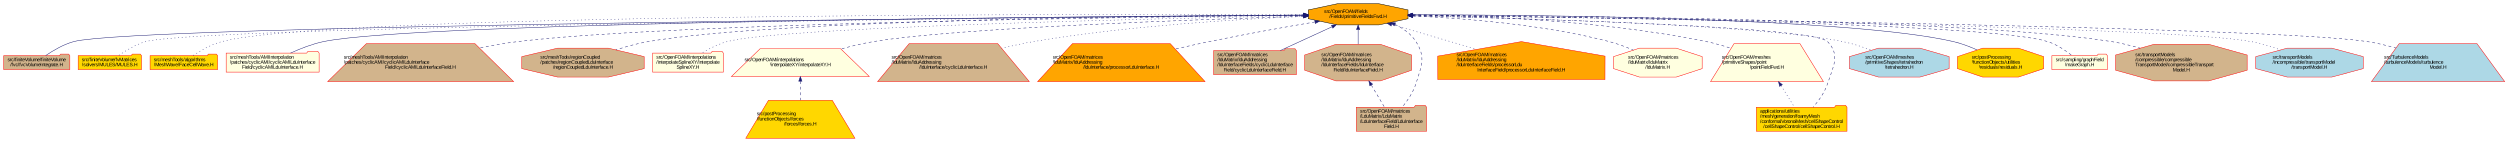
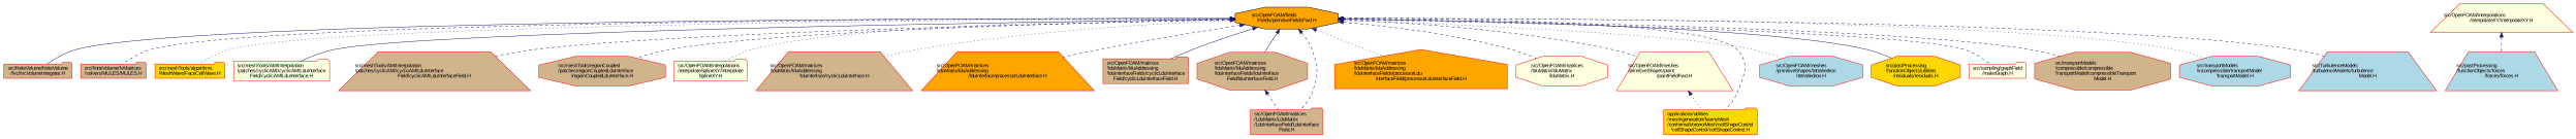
  digraph {
    fontname="Liberation Sans"
    node [color=red fillcolor=tan fontname="Liberation Sans" fontsize=10 shape=folder style=filled]
    edge [color=midnightblue dir=back fontname="Liberation Sans" fontsize=10 labelfontname=Helvetica labelfontsize=10 style=dashed]
    n1 [color=black fillcolor=orange fontcolor=black height=0.2 label="src/OpenFOAM/fields\l/Fields/primitiveFieldsFwd.H" shape=octagon width=0.4]
    n2 [height=0.2 label="src/finiteVolume/finiteVolume\l/fvc/fvcVolumeIntegrate.H" width=0.4]
-   n3 [fillcolor=gold height=0.2 label="src/finiteVolume/fvMatrices\l/solvers/MULES/MULES.H" width=0.4]
+   n3 [height=0.2 label="src/finiteVolume/fvMatrices\l/solvers/MULES/MULES.H" width=0.4]
    n4 [fillcolor=gold height=0.2 label="src/meshTools/algorithms\l/MeshWave/FaceCellWave.H" width=0.4]
    n5 [fillcolor=lightyellow height=0.2 label="src/meshTools/AMIInterpolation\l/patches/cyclicAMI/cyclicAMILduInterface\lField/cyclicAMILduInterface.H" width=0.4]
    n6 [height=0.2 label="src/meshTools/AMIInterpolation\l/patches/cyclicAMI/cyclicAMILduInterface\lField/cyclicAMILduInterfaceField.H" shape=trapezium width=0.4]
    n7 [height=0.2 label="src/meshTools/regionCoupled\l/patches/regionCoupledLduInterface\l/regionCoupledLduInterface.H" shape=octagon width=0.4]
    n8 [fillcolor=lightyellow height=0.2 label="src/OpenFOAM/interpolations\l/interpolateSplineXY/interpolate\lSplineXY.H" width=0.4]
    n9 [fillcolor=lightyellow height=0.2 label="src/OpenFOAM/interpolations\l/interpolateXY/interpolateXY.H" shape=trapezium width=0.4]
    n10 [height=0.2 label="src/OpenFOAM/matrices\l/lduMatrix/lduAddressing\l/lduInterface/cyclicLduInterface.H" shape=trapezium width=0.4]
    n11 [fillcolor=orange height=0.2 label="src/OpenFOAM/matrices\l/lduMatrix/lduAddressing\l/lduInterface/processorLduInterface.H" shape=trapezium width=0.4]
    n12 [height=0.2 label="src/OpenFOAM/matrices\l/lduMatrix/lduAddressing\l/lduInterfaceFields/cyclicLduInterface\lField/cyclicLduInterfaceField.H" width=0.4]
    n13 [height=0.2 label="src/OpenFOAM/matrices\l/lduMatrix/lduAddressing\l/lduInterfaceFields/lduInterface\lField/lduInterfaceField.H" shape=octagon width=0.4]
    n14 [height=0.2 label="src/OpenFOAM/matrices\l/LduMatrix/LduMatrix\l/LduInterfaceField/LduInterface\lField.H" width=0.4]
    n15 [fillcolor=orange height=0.2 label="src/OpenFOAM/matrices\l/lduMatrix/lduAddressing\l/lduInterfaceFields/processorLdu\lInterfaceField/processorLduInterfaceField.H" shape=house width=0.4]
    n16 [fillcolor=lightyellow height=0.2 label="src/OpenFOAM/matrices\l/lduMatrix/lduMatrix\l/lduMatrix.H" shape=octagon width=0.4]
    n17 [fillcolor=lightyellow height=0.2 label="src/OpenFOAM/meshes\l/primitiveShapes/point\l/pointFieldFwd.H" shape=trapezium width=0.4]
    n18 [fillcolor=gold height=0.2 label="applications/utilities\l/mesh/generation/foamyMesh\l/conformalVoronoiMesh/cellShapeControl\l/cellShapeControl/cellShapeControl.H" width=0.4]
    n19 [fillcolor=lightblue height=0.2 label="src/OpenFOAM/meshes\l/primitiveShapes/tetrahedron\l/tetrahedron.H" shape=octagon width=0.4]
    n20 [fillcolor=gold height=0.2 label="src/postProcessing\l/functionObjects/utilities\l/residuals/residuals.H" shape=octagon width=0.4]
    n21 [fillcolor=lightyellow height=0.2 label="src/sampling/graphField\l/makeGraph.H" width=0.4]
    n22 [height=0.2 label="src/transportModels\l/compressible/compressible\lTransportModel/compressibleTransport\lModel.H" shape=octagon width=0.4]
    n23 [fillcolor=lightblue height=0.2 label="src/transportModels\l/incompressible/transportModel\l/transportModel.H" shape=octagon width=0.4]
    n24 [fillcolor=lightblue height=0.2 label="src/TurbulenceModels\l/turbulenceModels/turbulence\lModel.H" shape=trapezium width=0.4]
-   n25 [fillcolor=gold height=0.2 label="src/postProcessing\l/functionObjects/forces\l/forces/forces.H" shape=trapezium width=0.4]
+   n25 [fillcolor=lightblue height=0.2 label="src/postProcessing\l/functionObjects/forces\l/forces/forces.H" shape=trapezium width=0.4]
    n1 -> n2 [style=solid]
-   n1 -> n3 [style=dotted]
+   n1 -> n3
    n1 -> n4 [style=dotted]
    n1 -> n5 [style=solid]
    n1 -> n6
    n1 -> n7
    n1 -> n8 [style=dotted]
-   n1 -> n9
    n1 -> n10 [style=dotted]
    n1 -> n11
    n1 -> n12 [style=solid]
    n1 -> n13 [style=solid]
    n1 -> n14
    n1 -> n15 [style=dotted]
    n1 -> n16
    n1 -> n17
    n1 -> n18
    n1 -> n19 [style=dotted]
    n1 -> n20 [style=solid]
    n1 -> n21
    n1 -> n22
    n1 -> n23 [style=dotted]
    n1 -> n24
    n9 -> n25
    n13 -> n14
    n17 -> n18 [style=dotted]
  }
